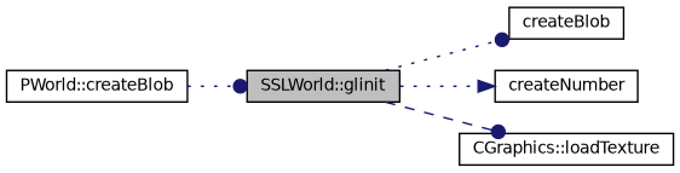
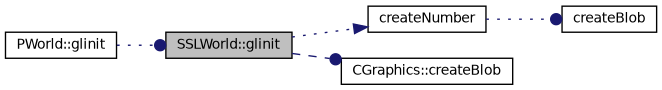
  digraph {
    rankdir=LR
    node [color=black fillcolor=white fontname=Helvetica fontsize=10 shape=record style=filled]
    edge [arrowhead=dot color=midnightblue fontname=Helvetica fontsize=10 labelfontname=Helvetica labelfontsize=10 style=dotted]
    n1 [fillcolor=grey75 fontcolor=black height=0.2 label="SSLWorld::glinit" width=0.4]
    n2 [height=0.2 label=createBlob width=0.4]
    n3 [height=0.2 label=createNumber width=0.4]
-   n4 [height=0.2 label="CGraphics::loadTexture" width=0.4]
-   n5 [height=0.2 label="PWorld::createBlob" width=0.4]
-   n1 -> n2
+   n4 [height=0.2 label="CGraphics::createBlob" width=0.4]
+   n5 [height=0.2 label="PWorld::glinit" width=0.4]
+   n3 -> n2
    n1 -> n3 [arrowhead=normal]
    n1 -> n4 [style=dashed]
    n5 -> n1
  }
